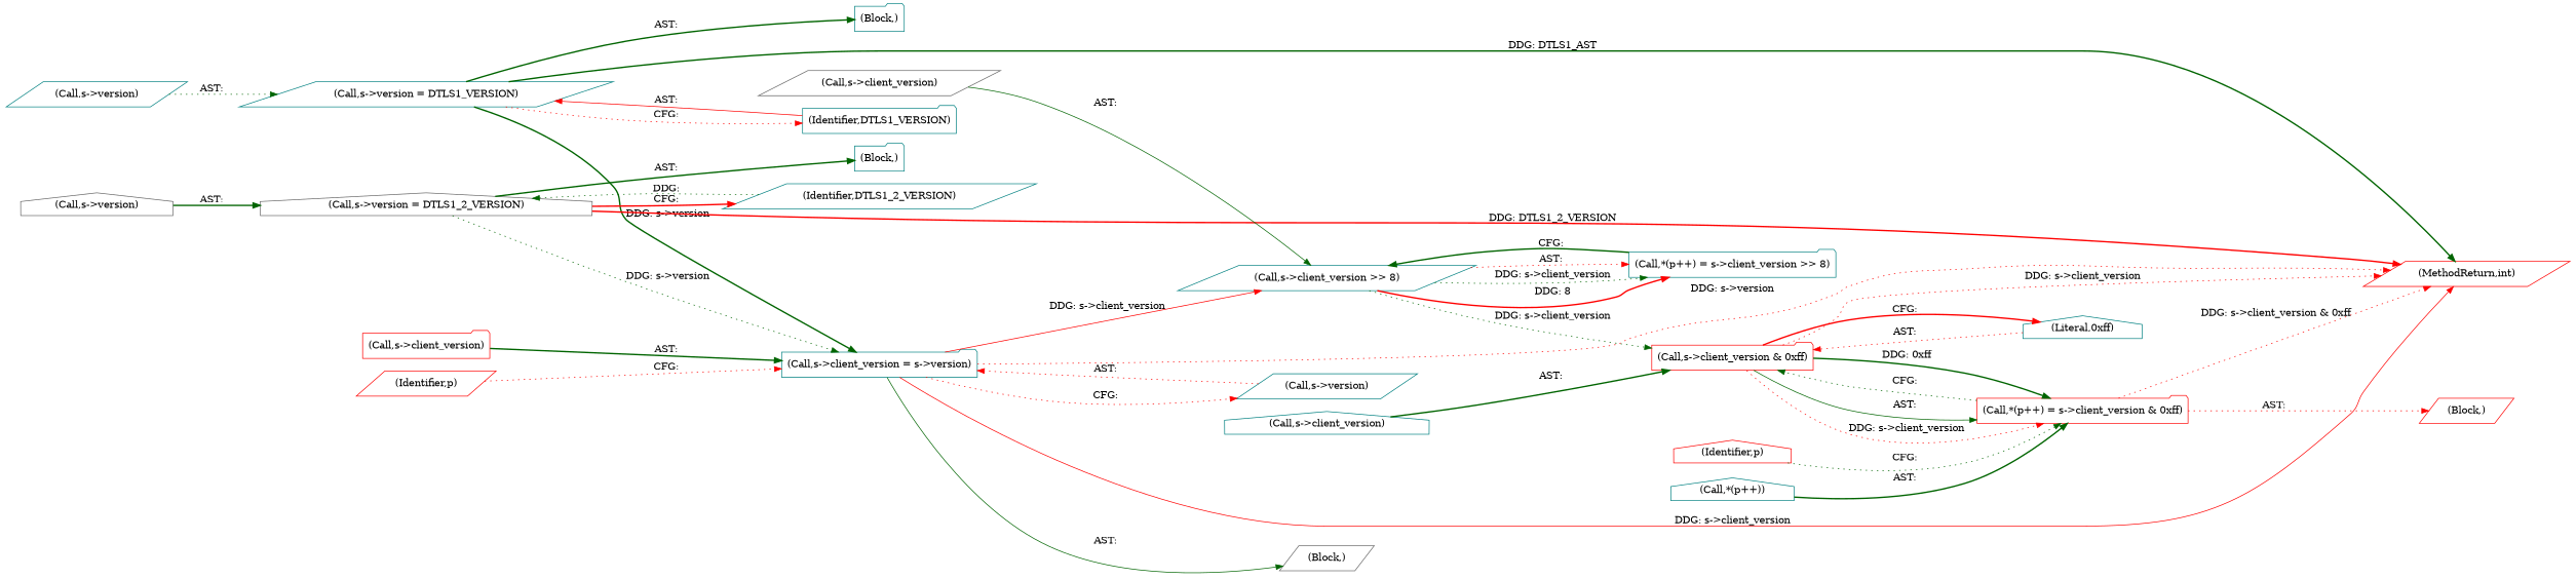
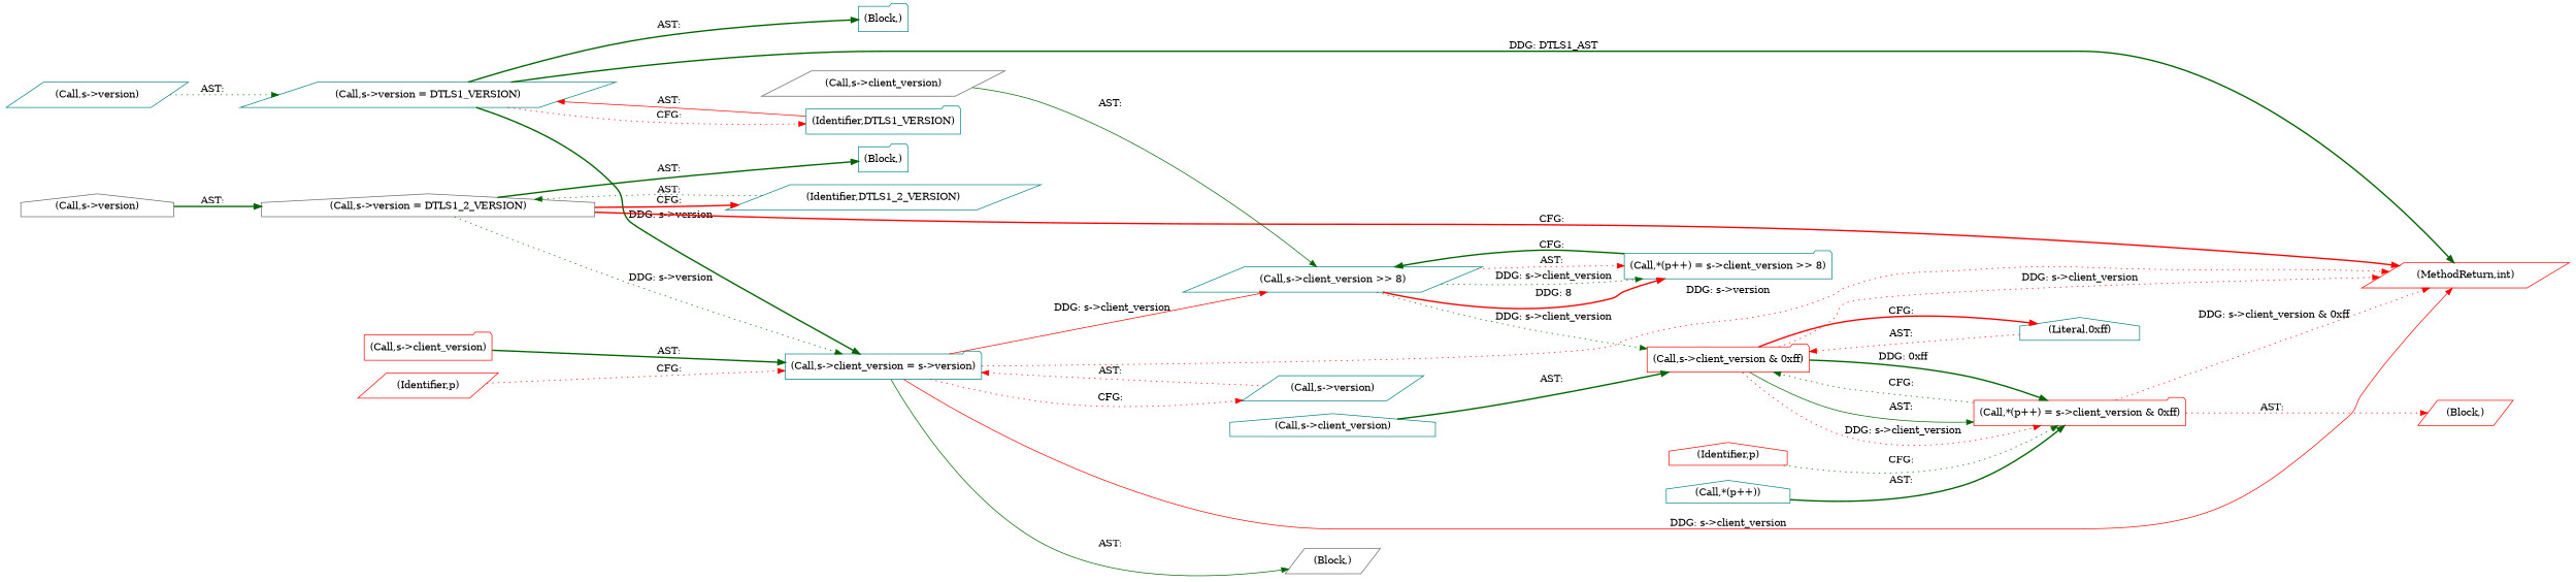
  digraph {
    rankdir=LR
    node [color=teal shape=parallelogram]
    edge [color=darkgreen style=dotted]
    n1 [color=red label="(Call,s->client_version & 0xff)" shape=folder]
    n2 [color=red label="(Call,*(p++) = s->client_version & 0xff)" shape=folder]
    n3 [color=red label="(MethodReturn,int)"]
    n4 [label="(Literal,0xff)" shape=house]
    n5 [color=red label="(Block,)"]
    n6 [label="(Call,s->client_version >> 8)"]
    n7 [label="(Call,*(p++) = s->client_version >> 8)" shape=folder]
    n8 [label="(Call,s->client_version = s->version)" shape=folder]
    n9 [label="(Call,s->version)"]
    n10 [color=gray40 label="(Block,)"]
    n11 [label="(Call,s->version = DTLS1_VERSION)"]
    n12 [label="(Block,)" shape=folder]
    n13 [label="(Identifier,DTLS1_VERSION)" shape=folder]
    n14 [color=gray40 label="(Call,s->version = DTLS1_2_VERSION)" shape=house]
    n15 [label="(Identifier,DTLS1_2_VERSION)"]
    n16 [label="(Block,)" shape=folder]
    n17 [color=gray40 label="(Call,s->client_version)"]
    n18 [label="(Call,*(p++))" shape=house]
    n19 [color=gray40 label="(Call,s->version)" shape=house]
    n20 [color=red label="(Call,s->client_version)" shape=folder]
    n21 [label="(Call,s->client_version)" shape=house]
    n22 [color=red label="(Identifier,p)"]
    n23 [color=red label="(Identifier,p)" shape=house]
    n24 [label="(Call,s->version)"]
    n1 -> n2 [label="AST: " style=solid]
    n1 -> n2 [color=red label="DDG: s->client_version"]
    n1 -> n2 [label="DDG: 0xff" style=bold]
    n1 -> n3 [color=red label="DDG: s->client_version"]
    n1 -> n4 [color=red label="CFG: " style=bold]
    n2 -> n1 [label="CFG: "]
    n2 -> n3 [color=red label="DDG: s->client_version & 0xff"]
    n2 -> n5 [color=red label="AST: "]
    n4 -> n1 [color=red label="AST: "]
    n6 -> n1 [label="DDG: s->client_version"]
    n6 -> n7 [color=red label="AST: "]
    n6 -> n7 [label="DDG: s->client_version"]
    n6 -> n7 [color=red label="DDG: 8" style=bold]
    n7 -> n6 [label="CFG: " style=bold]
    n8 -> n3 [color=red label="DDG: s->client_version" style=solid]
    n8 -> n3 [color=red label="DDG: s->version"]
    n8 -> n6 [color=red label="DDG: s->client_version" style=solid]
    n8 -> n9 [color=red label="CFG: "]
    n8 -> n10 [label="AST: " style=solid]
    n9 -> n8 [color=red label="AST: "]
    n11 -> n3 [label="DDG: DTLS1_AST" style=bold]
    n11 -> n8 [label="DDG: s->version" style=bold]
    n11 -> n12 [label="AST: " style=bold]
    n11 -> n13 [color=red label="CFG: "]
    n13 -> n11 [color=red label="AST: " style=solid]
-   n14 -> n3 [color=red label="DDG: DTLS1_2_VERSION" style=bold]
+   n14 -> n3 [color=red label="CFG: " style=bold]
    n14 -> n8 [label="DDG: s->version"]
    n14 -> n15 [color=red label="CFG: " style=bold]
    n14 -> n16 [label="AST: " style=bold]
-   n15 -> n14 [label="DDG: "]
+   n15 -> n14 [label="AST: "]
    n17 -> n6 [label="AST: " style=solid]
    n18 -> n2 [label="AST: " style=bold]
    n19 -> n14 [label="AST: " style=bold]
    n20 -> n8 [label="AST: " style=bold]
    n21 -> n1 [label="AST: " style=bold]
    n22 -> n8 [color=red label="CFG: "]
    n23 -> n2 [label="CFG: "]
    n24 -> n11 [label="AST: "]
  }
